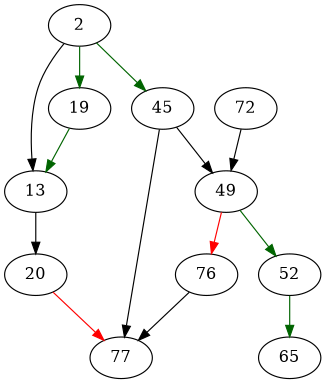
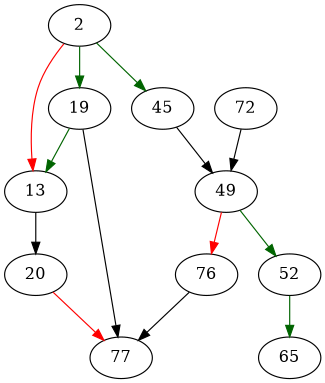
  strict digraph {
    edge [color=darkgreen cond=true]
    2 [entry=true]
    19
    13
    45
    77
    20
    49
    52
    76
    65
    72
    2 -> 19
-   2 -> 13 [color=black cond=false]
+   2 -> 13 [color=red cond=false]
    2 -> 45
    19 -> 13
-   45 -> 77 [color="" cond=""]
+   19 -> 77 [color="" cond=""]
    13 -> 20 [color=black cond=false]
    45 -> 49 [color="" cond=""]
    20 -> 77 [color=red cond=false]
    49 -> 52
    49 -> 76 [color=red cond=false]
    52 -> 65
    76 -> 77 [color="" cond=""]
    72 -> 49 [color="" cond=""]
  }
